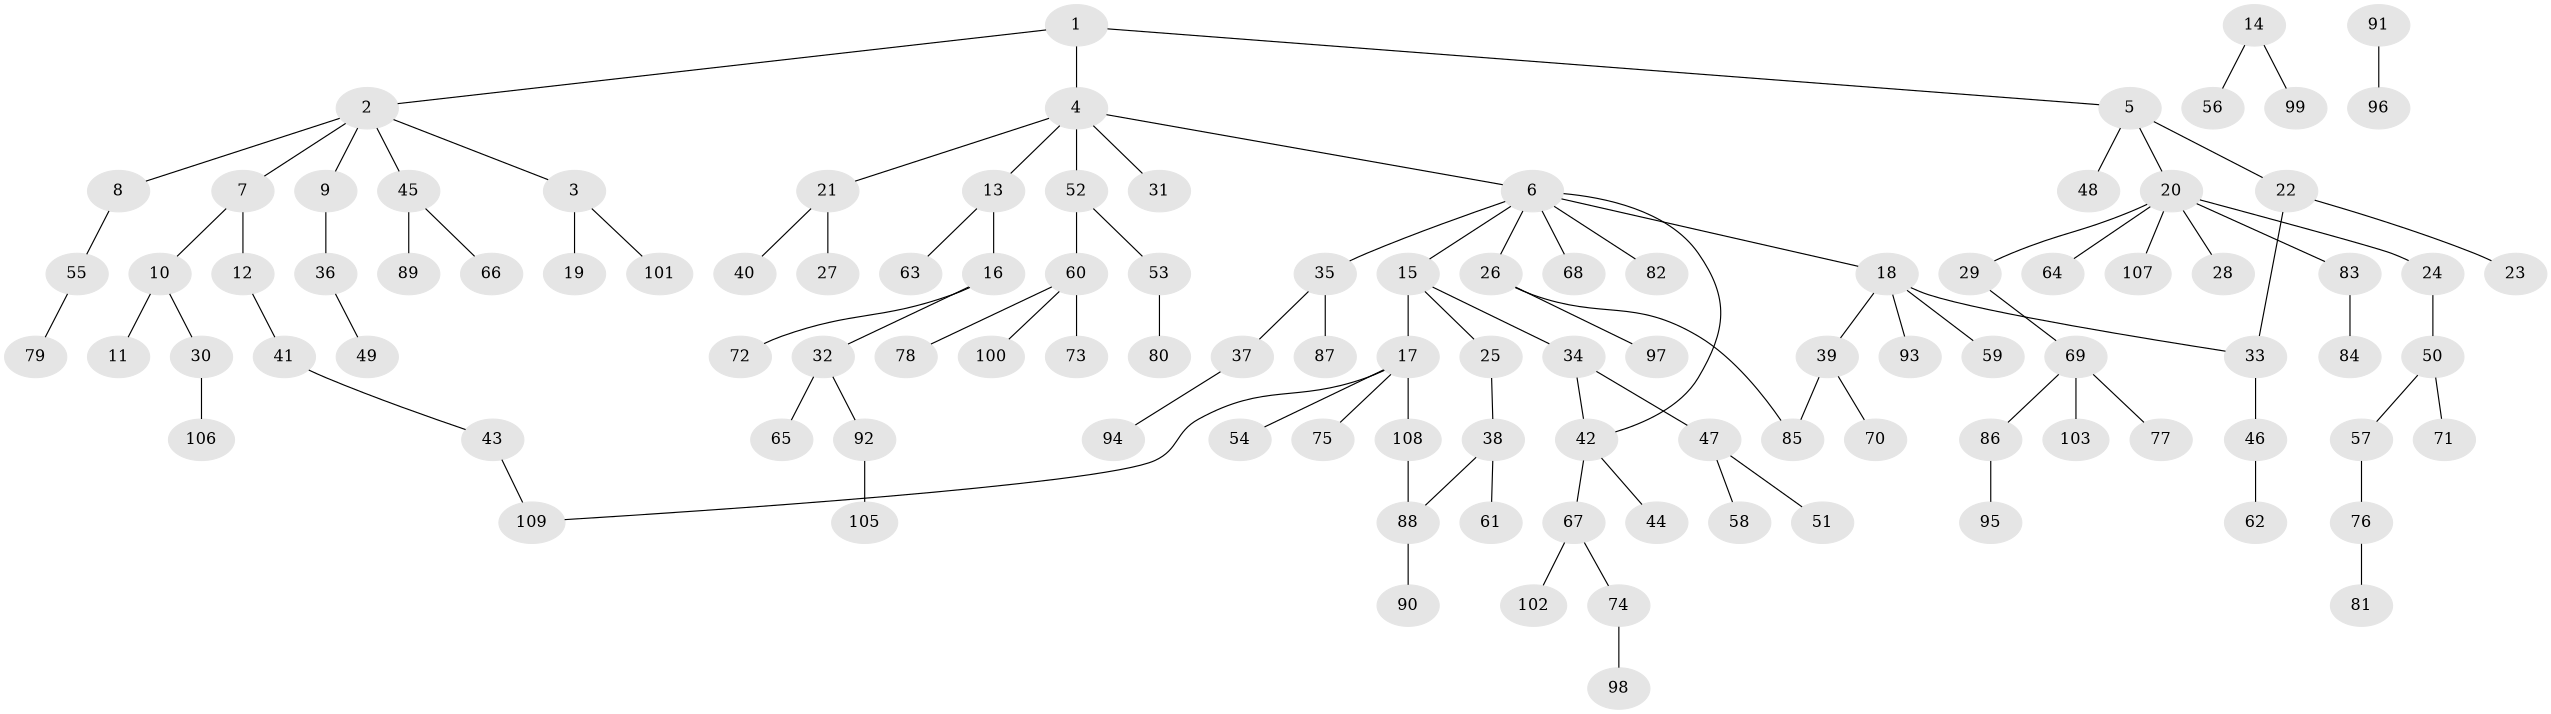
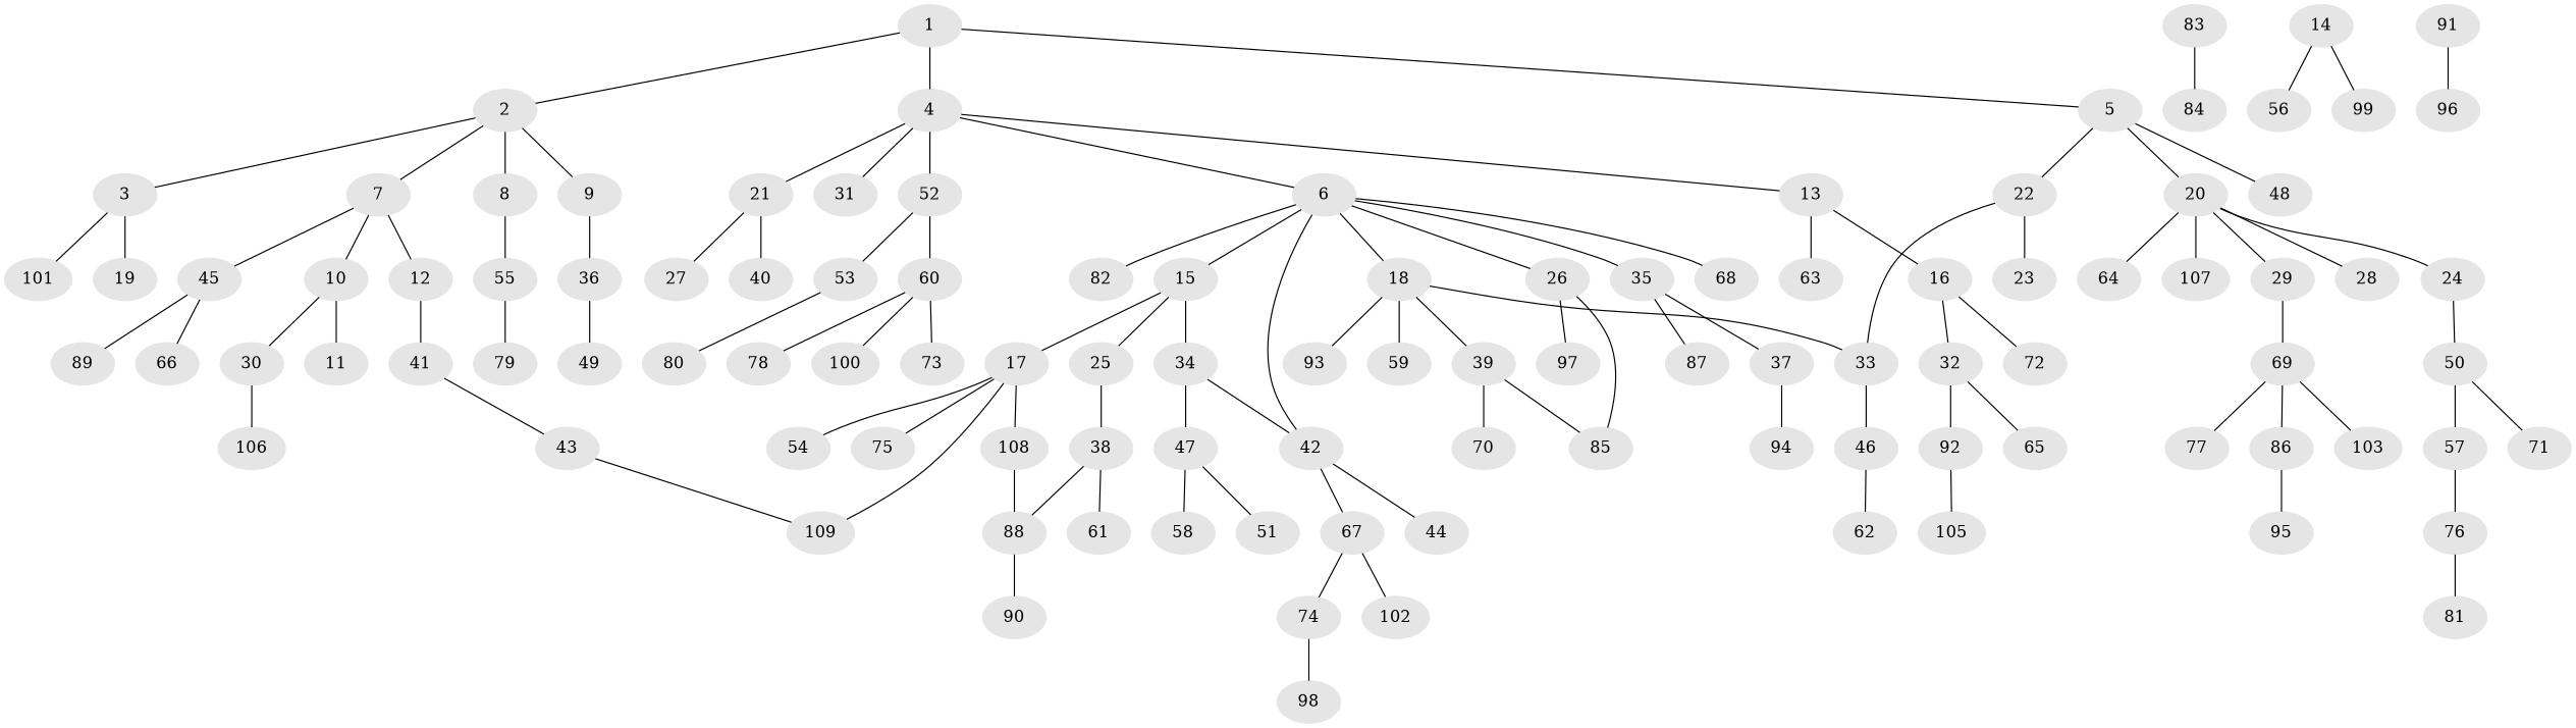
  graph {
    node [color=gray90 style=filled]
    1
    2
    4
    5
    3
    7
    8
    9
    45
    6
    13
    21
    31
    52
    20
    22
    48
    19
    101
    10
    12
    55
    36
    66
    89
    15
    18
    26
    35
    42
    68
    82
    16
    63
    27
    40
    53
    60
    24
    28
    29
    64
    83
    107
    33
    23
    17
    25
    34
    39
    59
    93
    85
    97
    37
    87
    44
    67
    11
    30
    41
    79
    49
    106
    14
    56
    99
    43
    32
    72
    54
    75
    n73 [label=109]
    108
    38
    47
    65
    92
    88
    46
    70
    50
    69
    84
    57
    71
    61
    91
    96
    77
    86
    103
    105
    62
    51
    58
    94
    90
    74
    102
    76
    80
    73
    78
    100
    81
    98
    95
    1 -- 2
    1 -- 4
    1 -- 5
    2 -- 3
    2 -- 7
    2 -- 8
    2 -- 9
-   2 -- 45
+   7 -- 45
    4 -- 6
    4 -- 13
    4 -- 21
    4 -- 31
    4 -- 52
    5 -- 20
    5 -- 22
    5 -- 48
    3 -- 19
    3 -- 101
    7 -- 10
    7 -- 12
    8 -- 55
    9 -- 36
    45 -- 66
    45 -- 89
    6 -- 15
    6 -- 18
    6 -- 26
    6 -- 35
    6 -- 42
    6 -- 68
    6 -- 82
    13 -- 16
    13 -- 63
    21 -- 27
    21 -- 40
    52 -- 53
    52 -- 60
    20 -- 24
    20 -- 28
    20 -- 29
    20 -- 64
-   20 -- 83
    20 -- 107
    22 -- 33
    22 -- 23
    10 -- 11
    10 -- 30
    12 -- 41
    55 -- 79
    36 -- 49
    15 -- 17
    15 -- 25
    15 -- 34
    18 -- 33
    18 -- 39
    18 -- 59
    18 -- 93
    26 -- 85
    26 -- 97
    35 -- 37
    35 -- 87
    42 -- 44
    42 -- 67
    16 -- 32
    16 -- 72
    53 -- 80
    60 -- 73
    60 -- 78
    60 -- 100
    24 -- 50
    29 -- 69
    83 -- 84
    33 -- 46
    17 -- 54
    17 -- 75
    17 -- n73
    17 -- 108
    25 -- 38
    34 -- 42
    34 -- 47
    39 -- 85
    39 -- 70
    37 -- 94
    67 -- 74
    67 -- 102
    30 -- 106
    41 -- 43
    14 -- 56
    14 -- 99
    43 -- n73
    32 -- 65
    32 -- 92
    108 -- 88
    38 -- 88
    38 -- 61
    47 -- 51
    47 -- 58
    92 -- 105
    88 -- 90
    46 -- 62
    50 -- 57
    50 -- 71
    69 -- 77
    69 -- 86
    69 -- 103
    57 -- 76
    91 -- 96
    86 -- 95
    74 -- 98
    76 -- 81
  }
